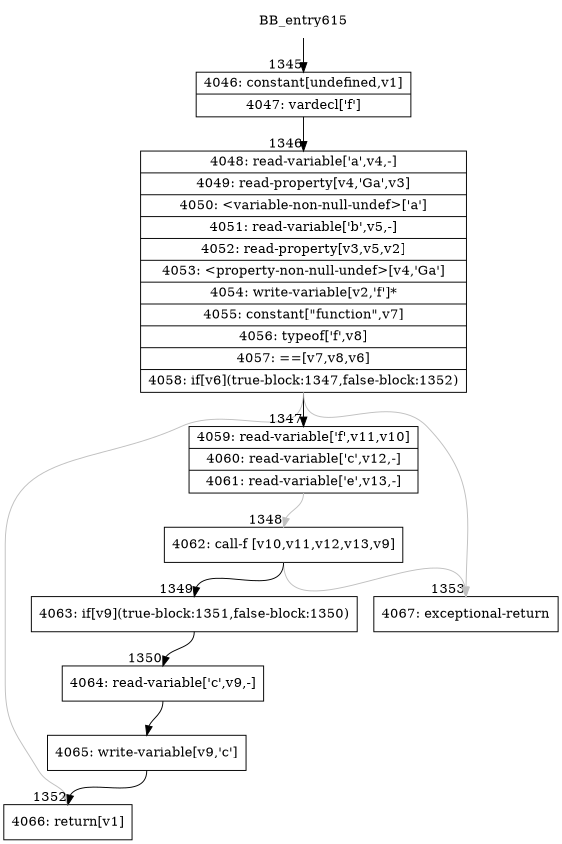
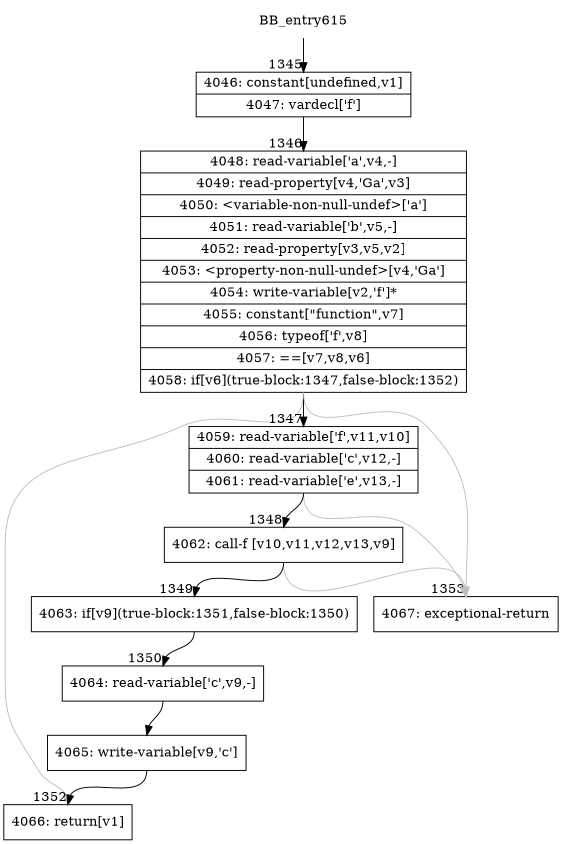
  digraph {
    rankdir=TD
    node [shape=record]
    edge [headport=n tailport=s]
    n1 [label=BB_entry615 shape=none]
    n2 [label="{4046: constant[undefined,v1]|4047: vardecl['f']}"]
    n3 [label="{4048: read-variable['a',v4,-]|4049: read-property[v4,'Ga',v3]|4050: \<variable-non-null-undef\>['a']|4051: read-variable['b',v5,-]|4052: read-property[v3,v5,v2]|4053: \<property-non-null-undef\>[v4,'Ga']|4054: write-variable[v2,'f']*|4055: constant[\"function\",v7]|4056: typeof['f',v8]|4057: ==[v7,v8,v6]|4058: if[v6](true-block:1347,false-block:1352)}"]
    n4 [label="{4066: return[v1]}"]
    n5 [label="{4059: read-variable['f',v11,v10]|4060: read-variable['c',v12,-]|4061: read-variable['e',v13,-]}"]
    n6 [label="{4067: exceptional-return}"]
    n7 [label="{4062: call-f [v10,v11,v12,v13,v9]}"]
    n8 [label="{4063: if[v9](true-block:1351,false-block:1350)}"]
    n9 [label="{4064: read-variable['c',v9,-]}"]
    n10 [label="{4065: write-variable[v9,'c']}"]
    n1 -> n2 [headlabel="    1345"]
    n2 -> n3 [headlabel="      1346"]
    n3 -> n4 [color=gray headlabel="      1352"]
    n3 -> n5 [headlabel="      1347"]
    n3 -> n6 [color=gray headlabel="      1353"]
-   n5 -> n7 [headlabel="      1348" color=gray]
+   n5 -> n6 [color=gray]
+   n5 -> n7 [headlabel="      1348"]
    n7 -> n6 [color=gray]
    n7 -> n8 [headlabel="      1349"]
    n8 -> n9 [headlabel="      1350"]
    n9 -> n10
    n10 -> n4
  }
